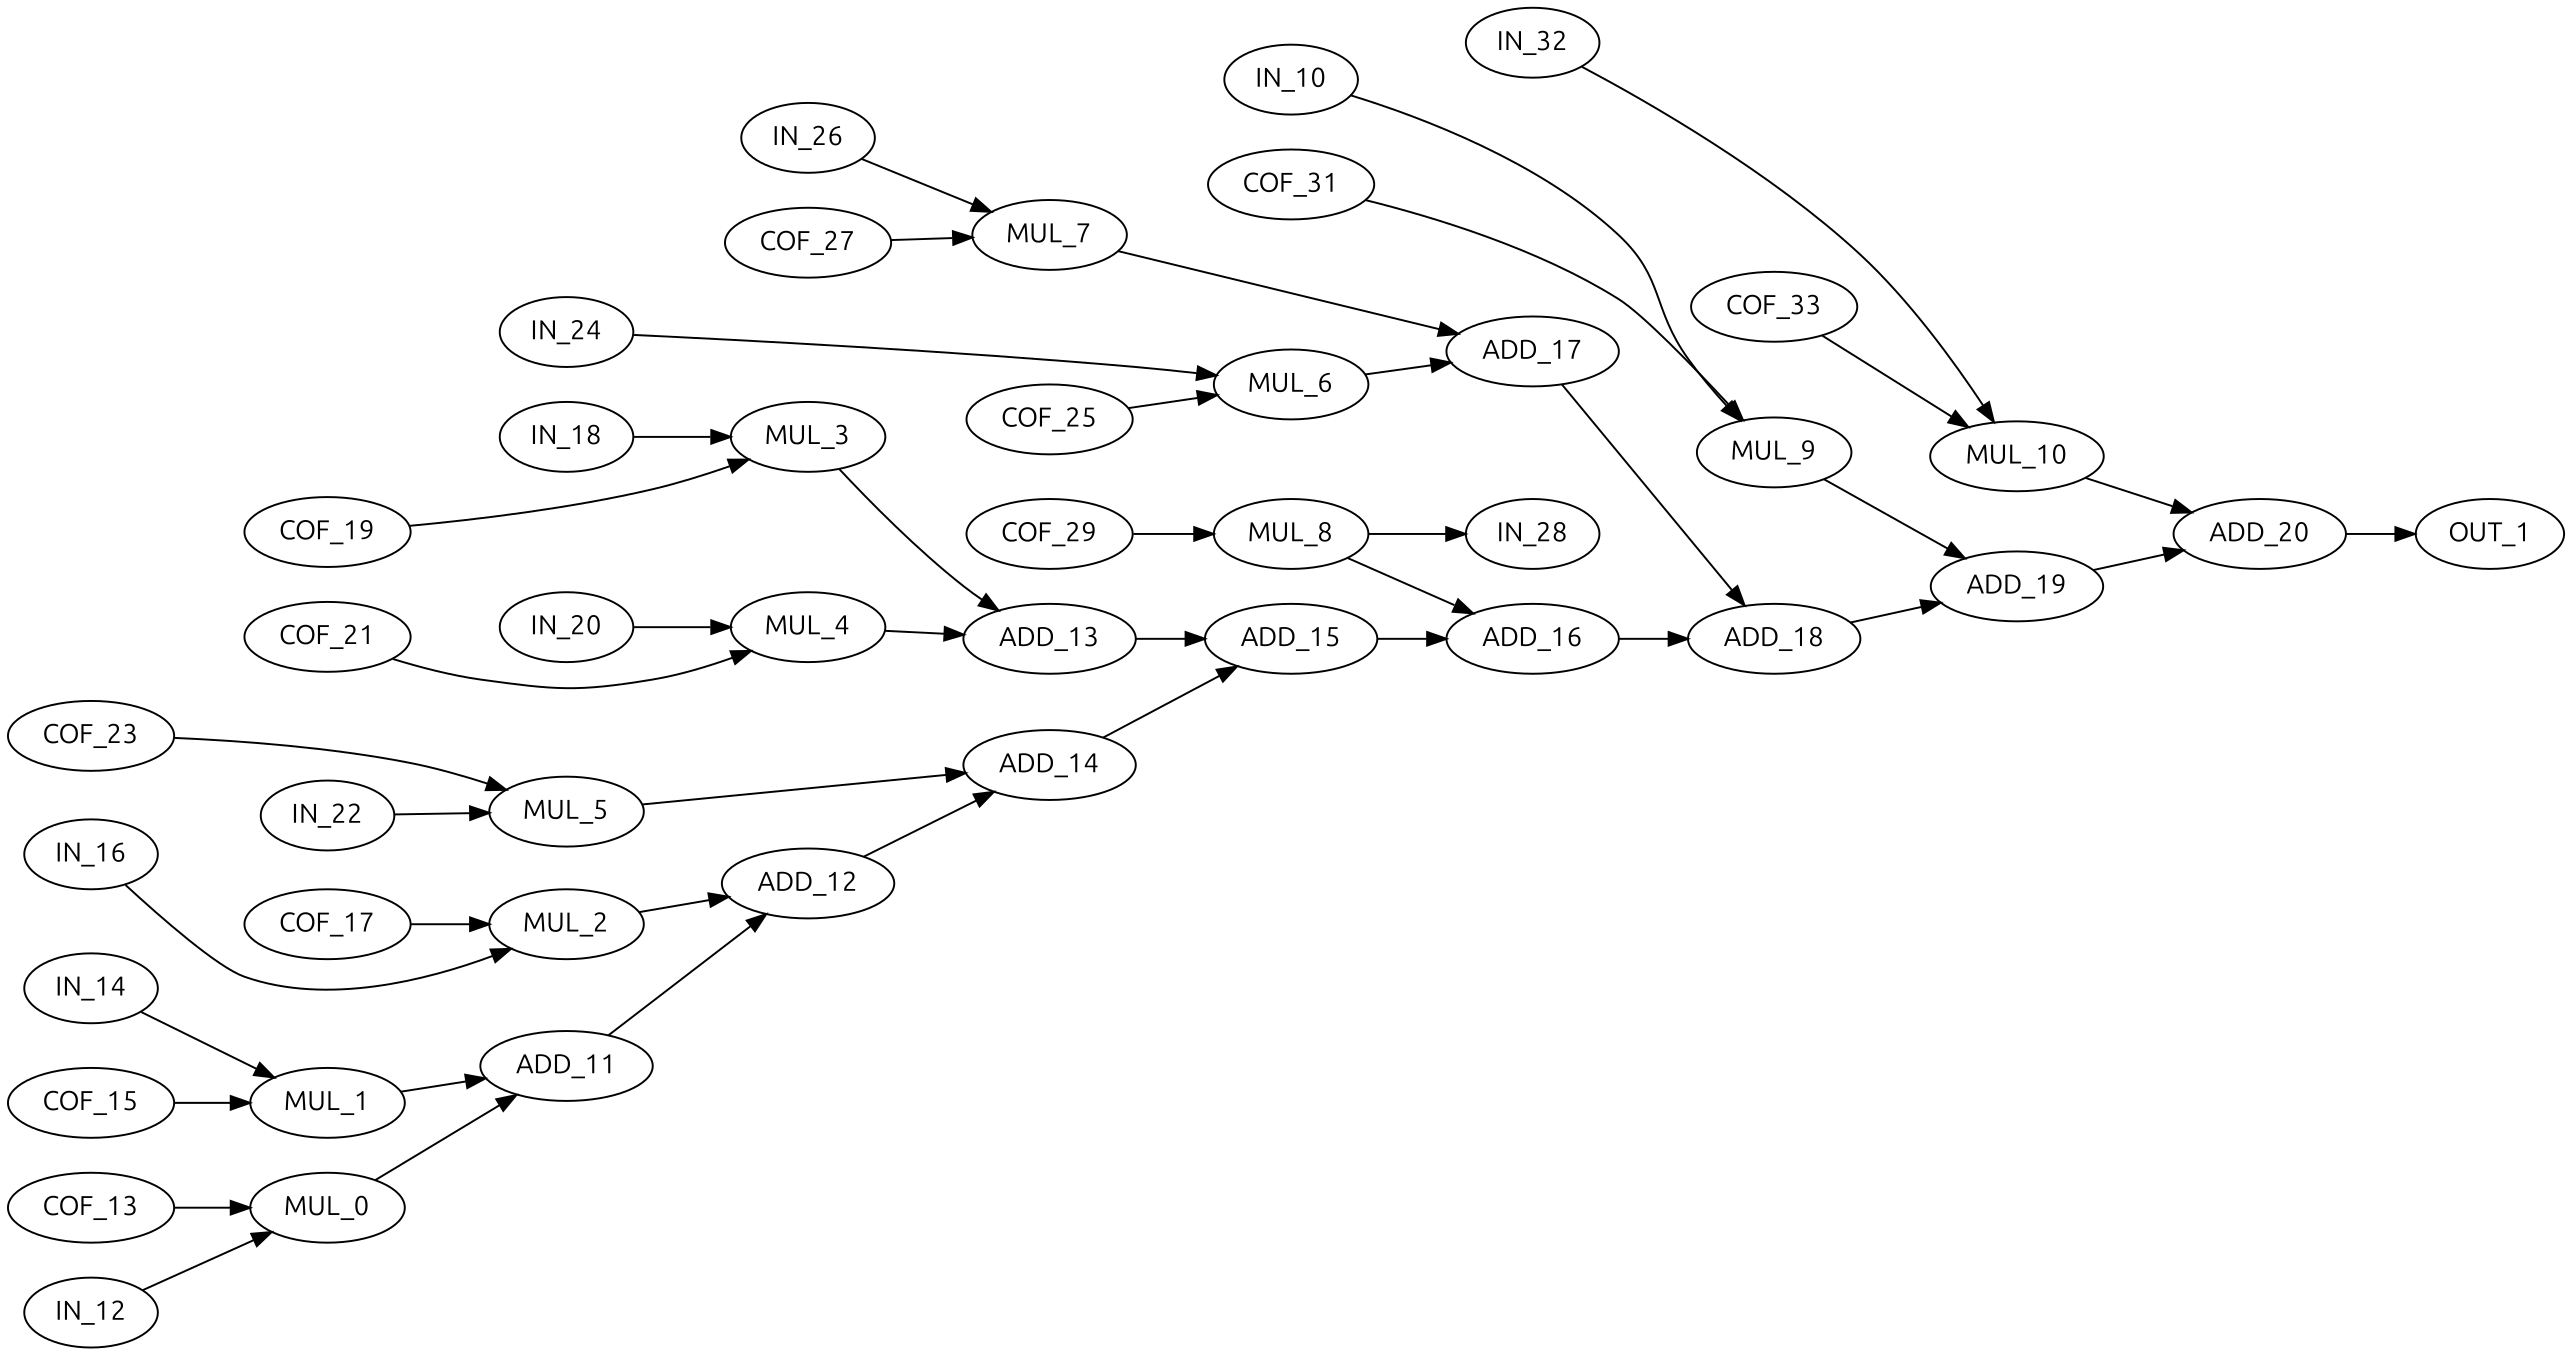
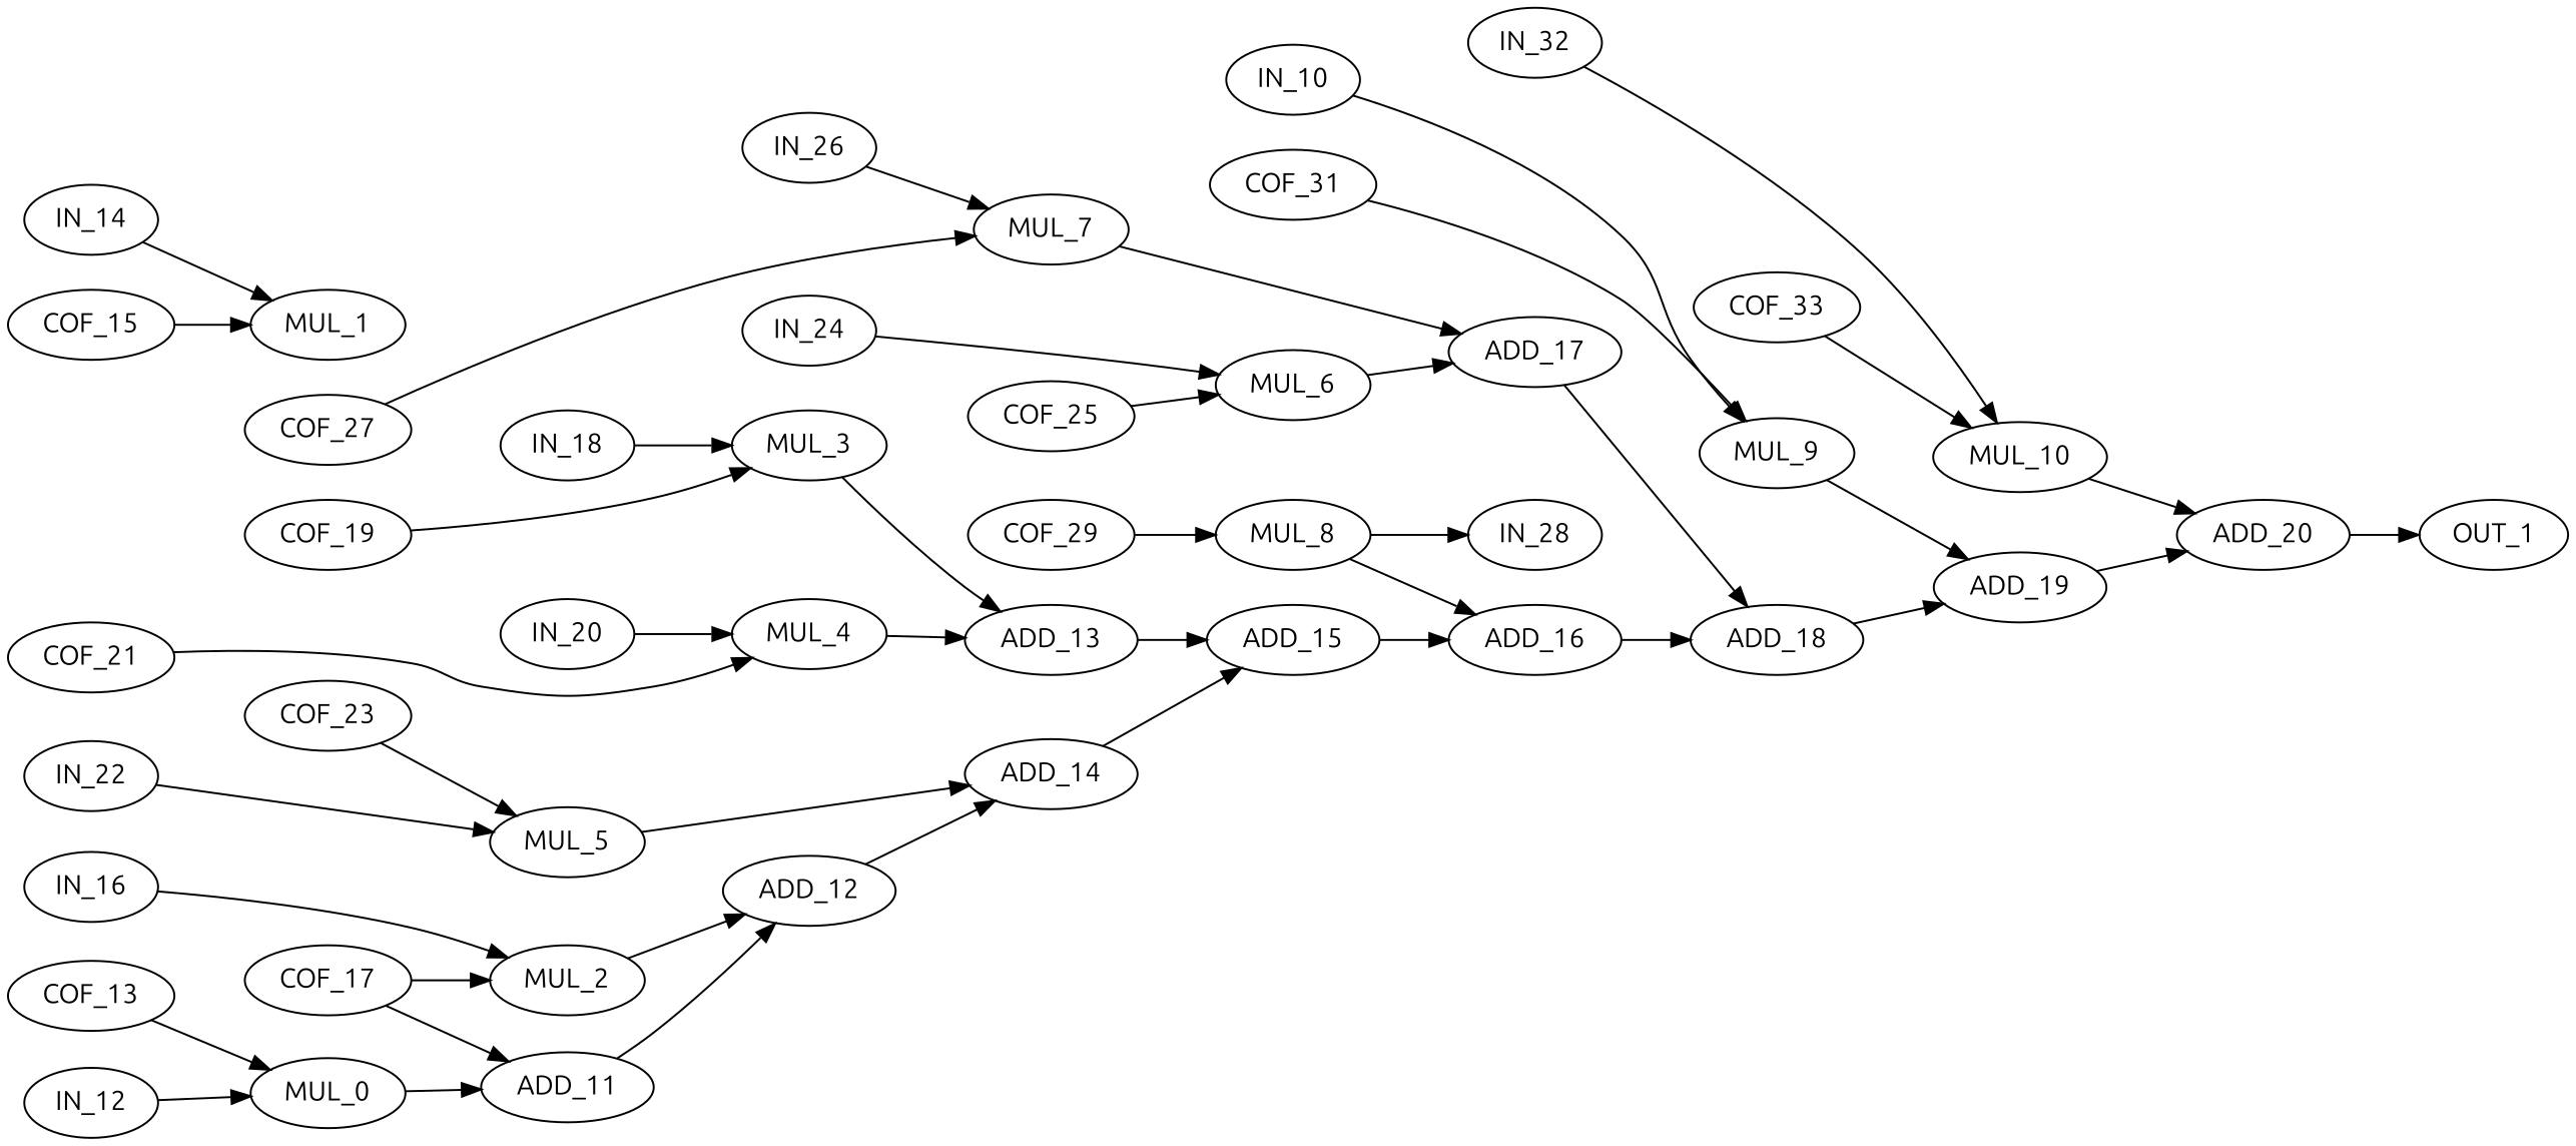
  digraph {
    fontname=Ubuntu
    rankdir=LR
    node [fontname=Ubuntu]
    edge [fontname=Ubuntu weight=0]
    ADD_11
    ADD_12
    ADD_14
    ADD_15
    MUL_8
    ADD_16
    IN_28
    ADD_18
    ADD_19
    IN_32
    MUL_10
    ADD_20
    OUT_1
    MUL_7
    ADD_17
    IN_26
    IN_18
    MUL_3
    ADD_13
    COF_23
    MUL_5
    MUL_4
    COF_27
    COF_17
    MUL_2
    MUL_1
    IN_24
    MUL_6
    COF_13
    MUL_0
    n31 [label=IN_10]
    MUL_9
    COF_33
    IN_20
    COF_25
    IN_14
    COF_21
    IN_22
    IN_16
    COF_29
    COF_31
    COF_15
    COF_19
    IN_12
    ADD_11 -> ADD_12
    ADD_12 -> ADD_14
    ADD_14 -> ADD_15
    ADD_15 -> ADD_16
    MUL_8 -> ADD_16 [weight=1]
    MUL_8 -> IN_28 [weight=1]
    ADD_16 -> ADD_18 [weight=1]
    ADD_18 -> ADD_19
    ADD_19 -> ADD_20
    IN_32 -> MUL_10
    MUL_10 -> ADD_20
    ADD_20 -> OUT_1
    MUL_7 -> ADD_17
    ADD_17 -> ADD_18
    IN_26 -> MUL_7
    IN_18 -> MUL_3 [weight=1]
    MUL_3 -> ADD_13
    ADD_13 -> ADD_15 [weight=1]
    COF_23 -> MUL_5
    MUL_5 -> ADD_14
    MUL_4 -> ADD_13
    COF_27 -> MUL_7
    COF_17 -> MUL_2 [weight=1]
    MUL_2 -> ADD_12
-   MUL_1 -> ADD_11
+   COF_17 -> ADD_11
    IN_24 -> MUL_6
    MUL_6 -> ADD_17
    COF_13 -> MUL_0
    MUL_0 -> ADD_11
    n31 -> MUL_9
    MUL_9 -> ADD_19
    COF_33 -> MUL_10
    IN_20 -> MUL_4 [weight=1]
    COF_25 -> MUL_6
    IN_14 -> MUL_1
    COF_21 -> MUL_4
    IN_22 -> MUL_5
    IN_16 -> MUL_2
    COF_29 -> MUL_8
    COF_31 -> MUL_9
    COF_15 -> MUL_1 [weight=1]
    COF_19 -> MUL_3
    IN_12 -> MUL_0
  }
